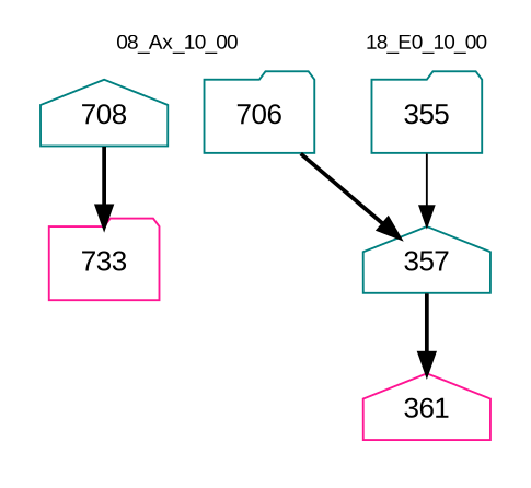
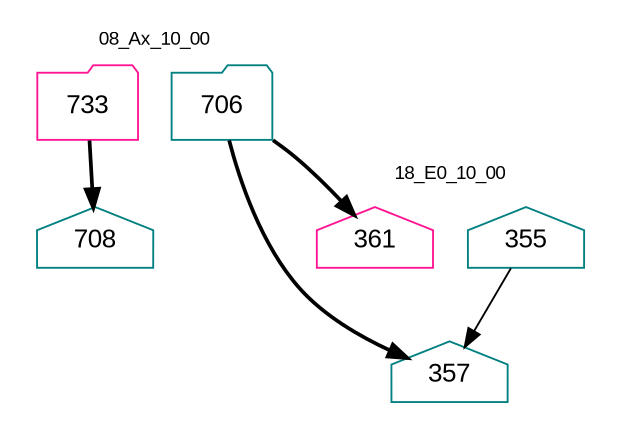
  digraph {
    fontname="Liberation Sans"
    node [color=teal fontname="Liberation Sans" shape=folder]
    edge [color=black fontname="Liberation Sans" style=bold]
    n1 [label=706]
    n2 [label=708 shape=house]
    n3 [color=deeppink label=733]
-   n4 [label=355]
+   n4 [label=355 shape=house]
    n5 [label=357 shape=house]
    n6 [color=deeppink label=361 shape=house]
    subgraph cluster_1 {
      color=white
      fontsize=10
      label="08_Ax_10_00"
      n1
      n2
      n3
    }
    subgraph cluster_2 {
      color=white
      fontsize=10
      label="18_E0_10_00"
      n4
      n5
      n6
    }
    n1 -> n5
-   n2 -> n3
+   n3 -> n2
    n4 -> n5 [style=solid]
-   n5 -> n6
+   n1 -> n6
  }
